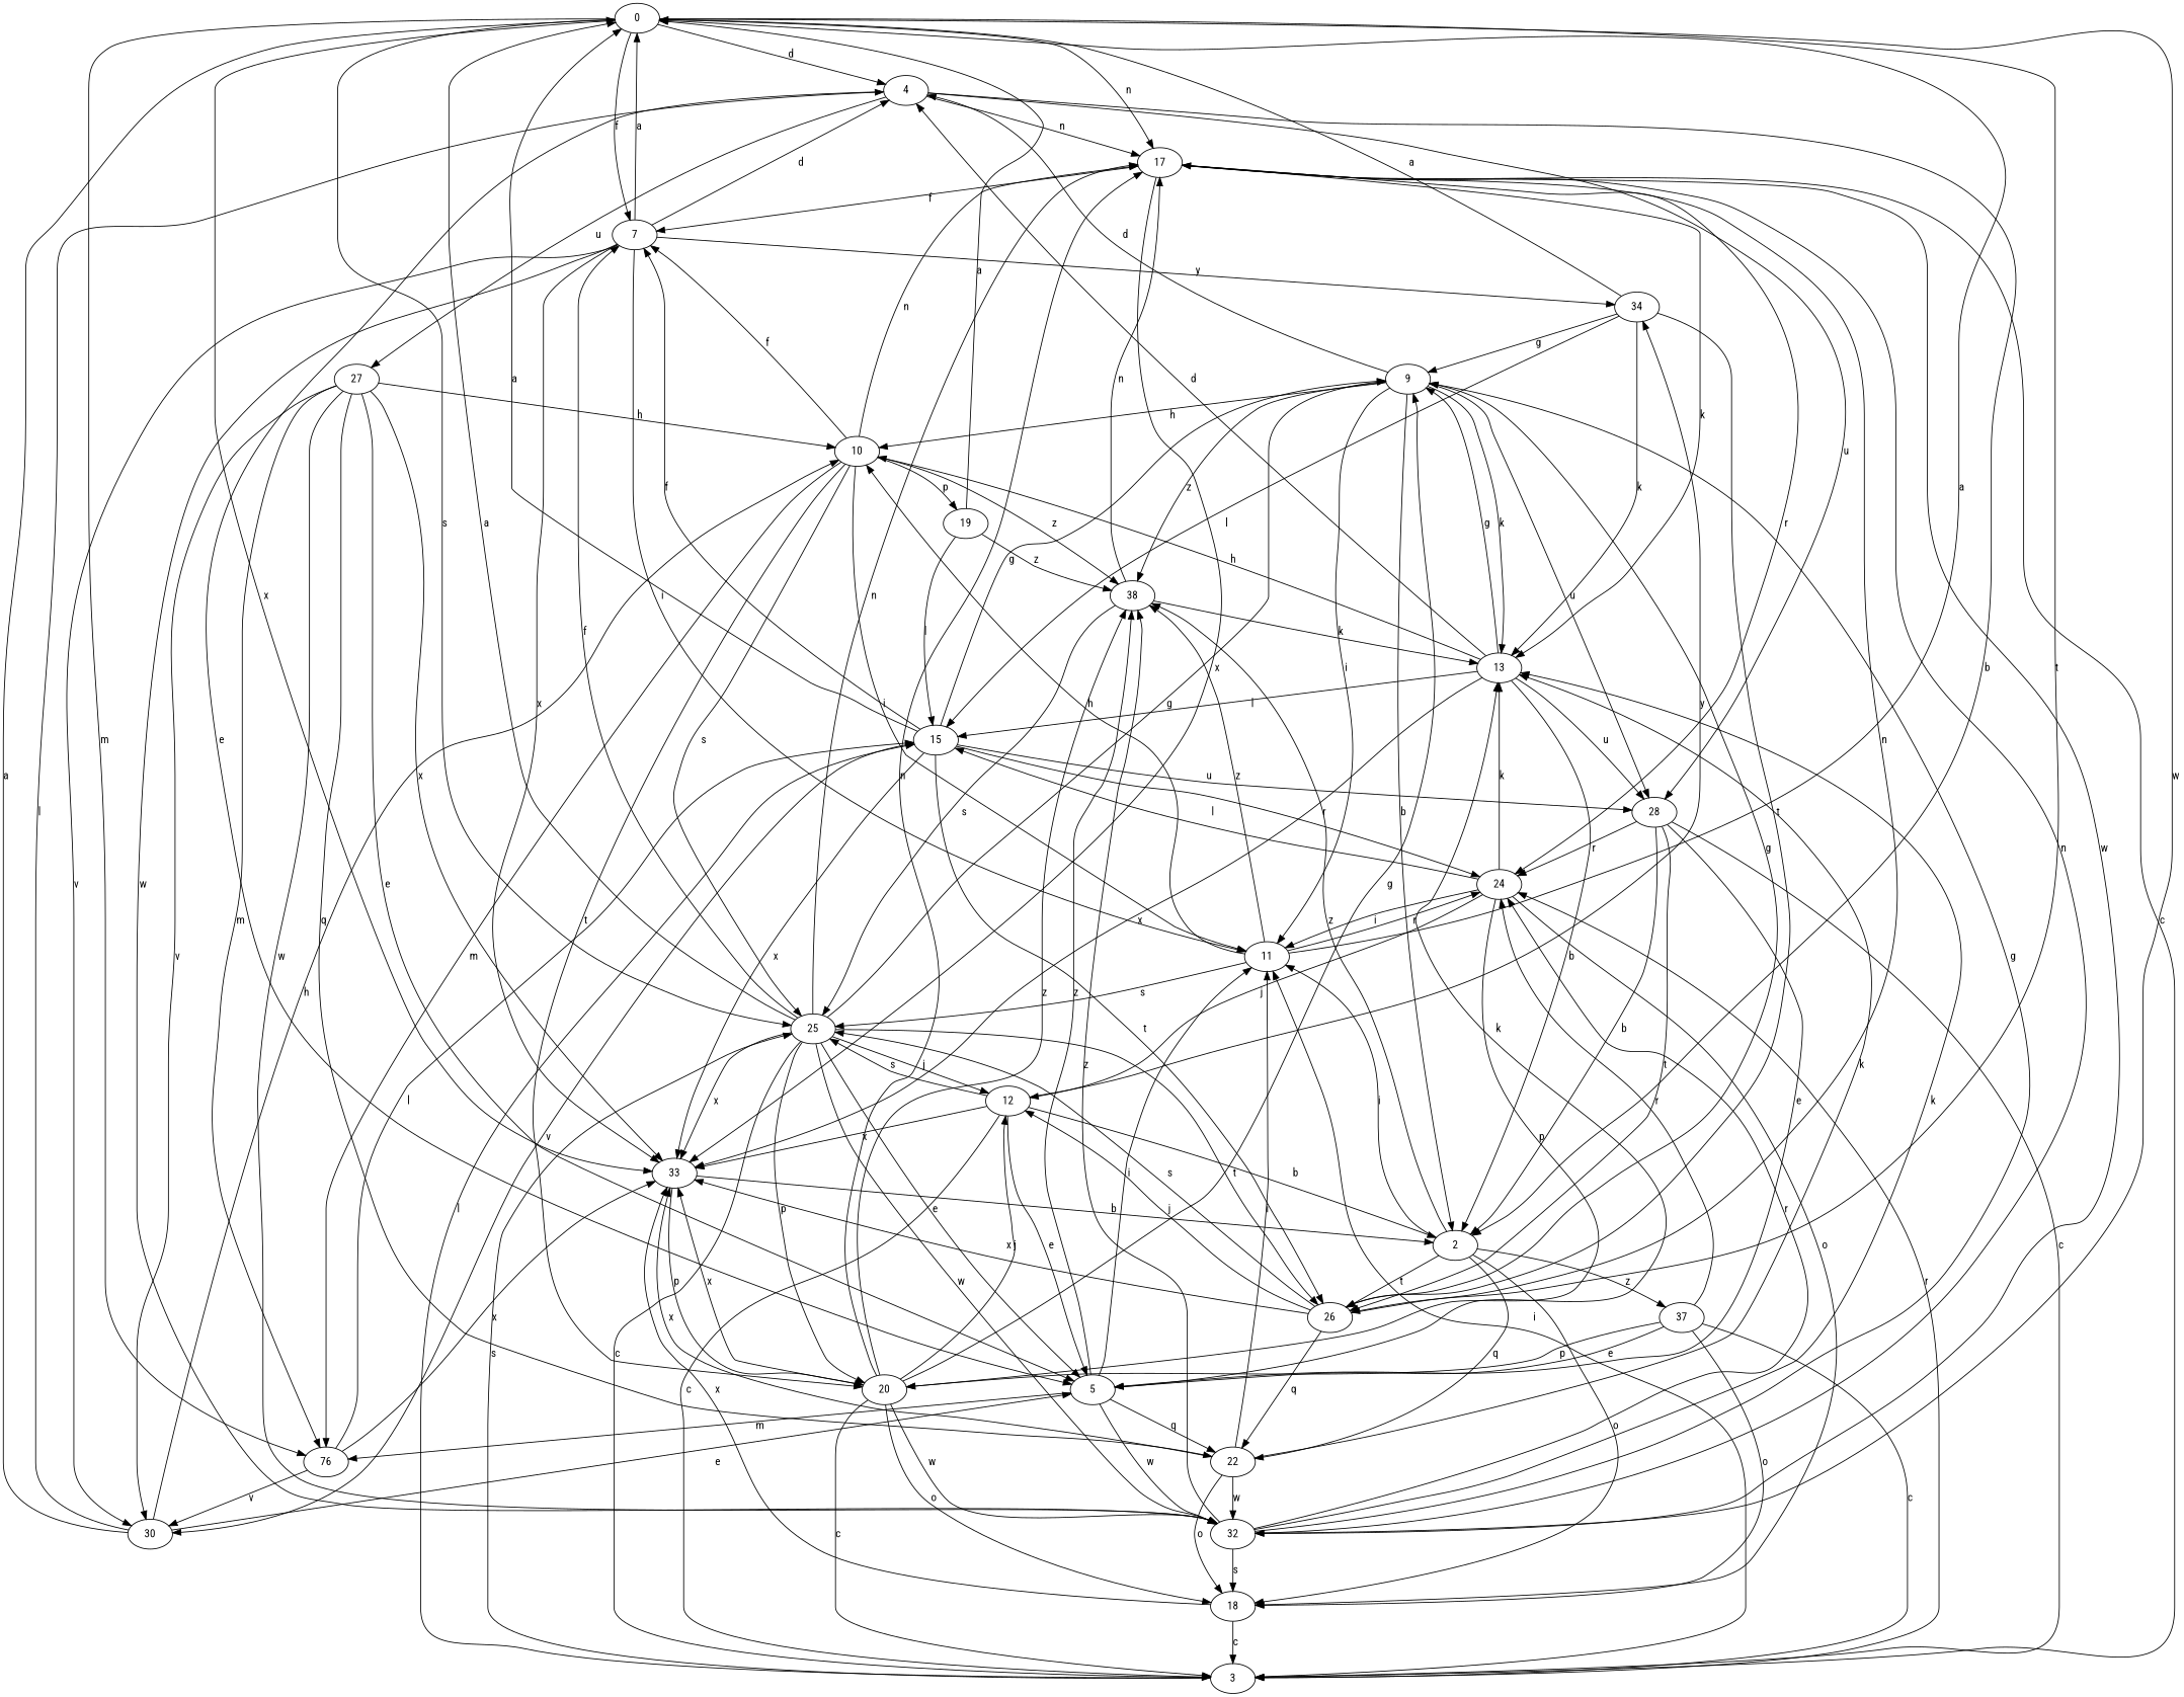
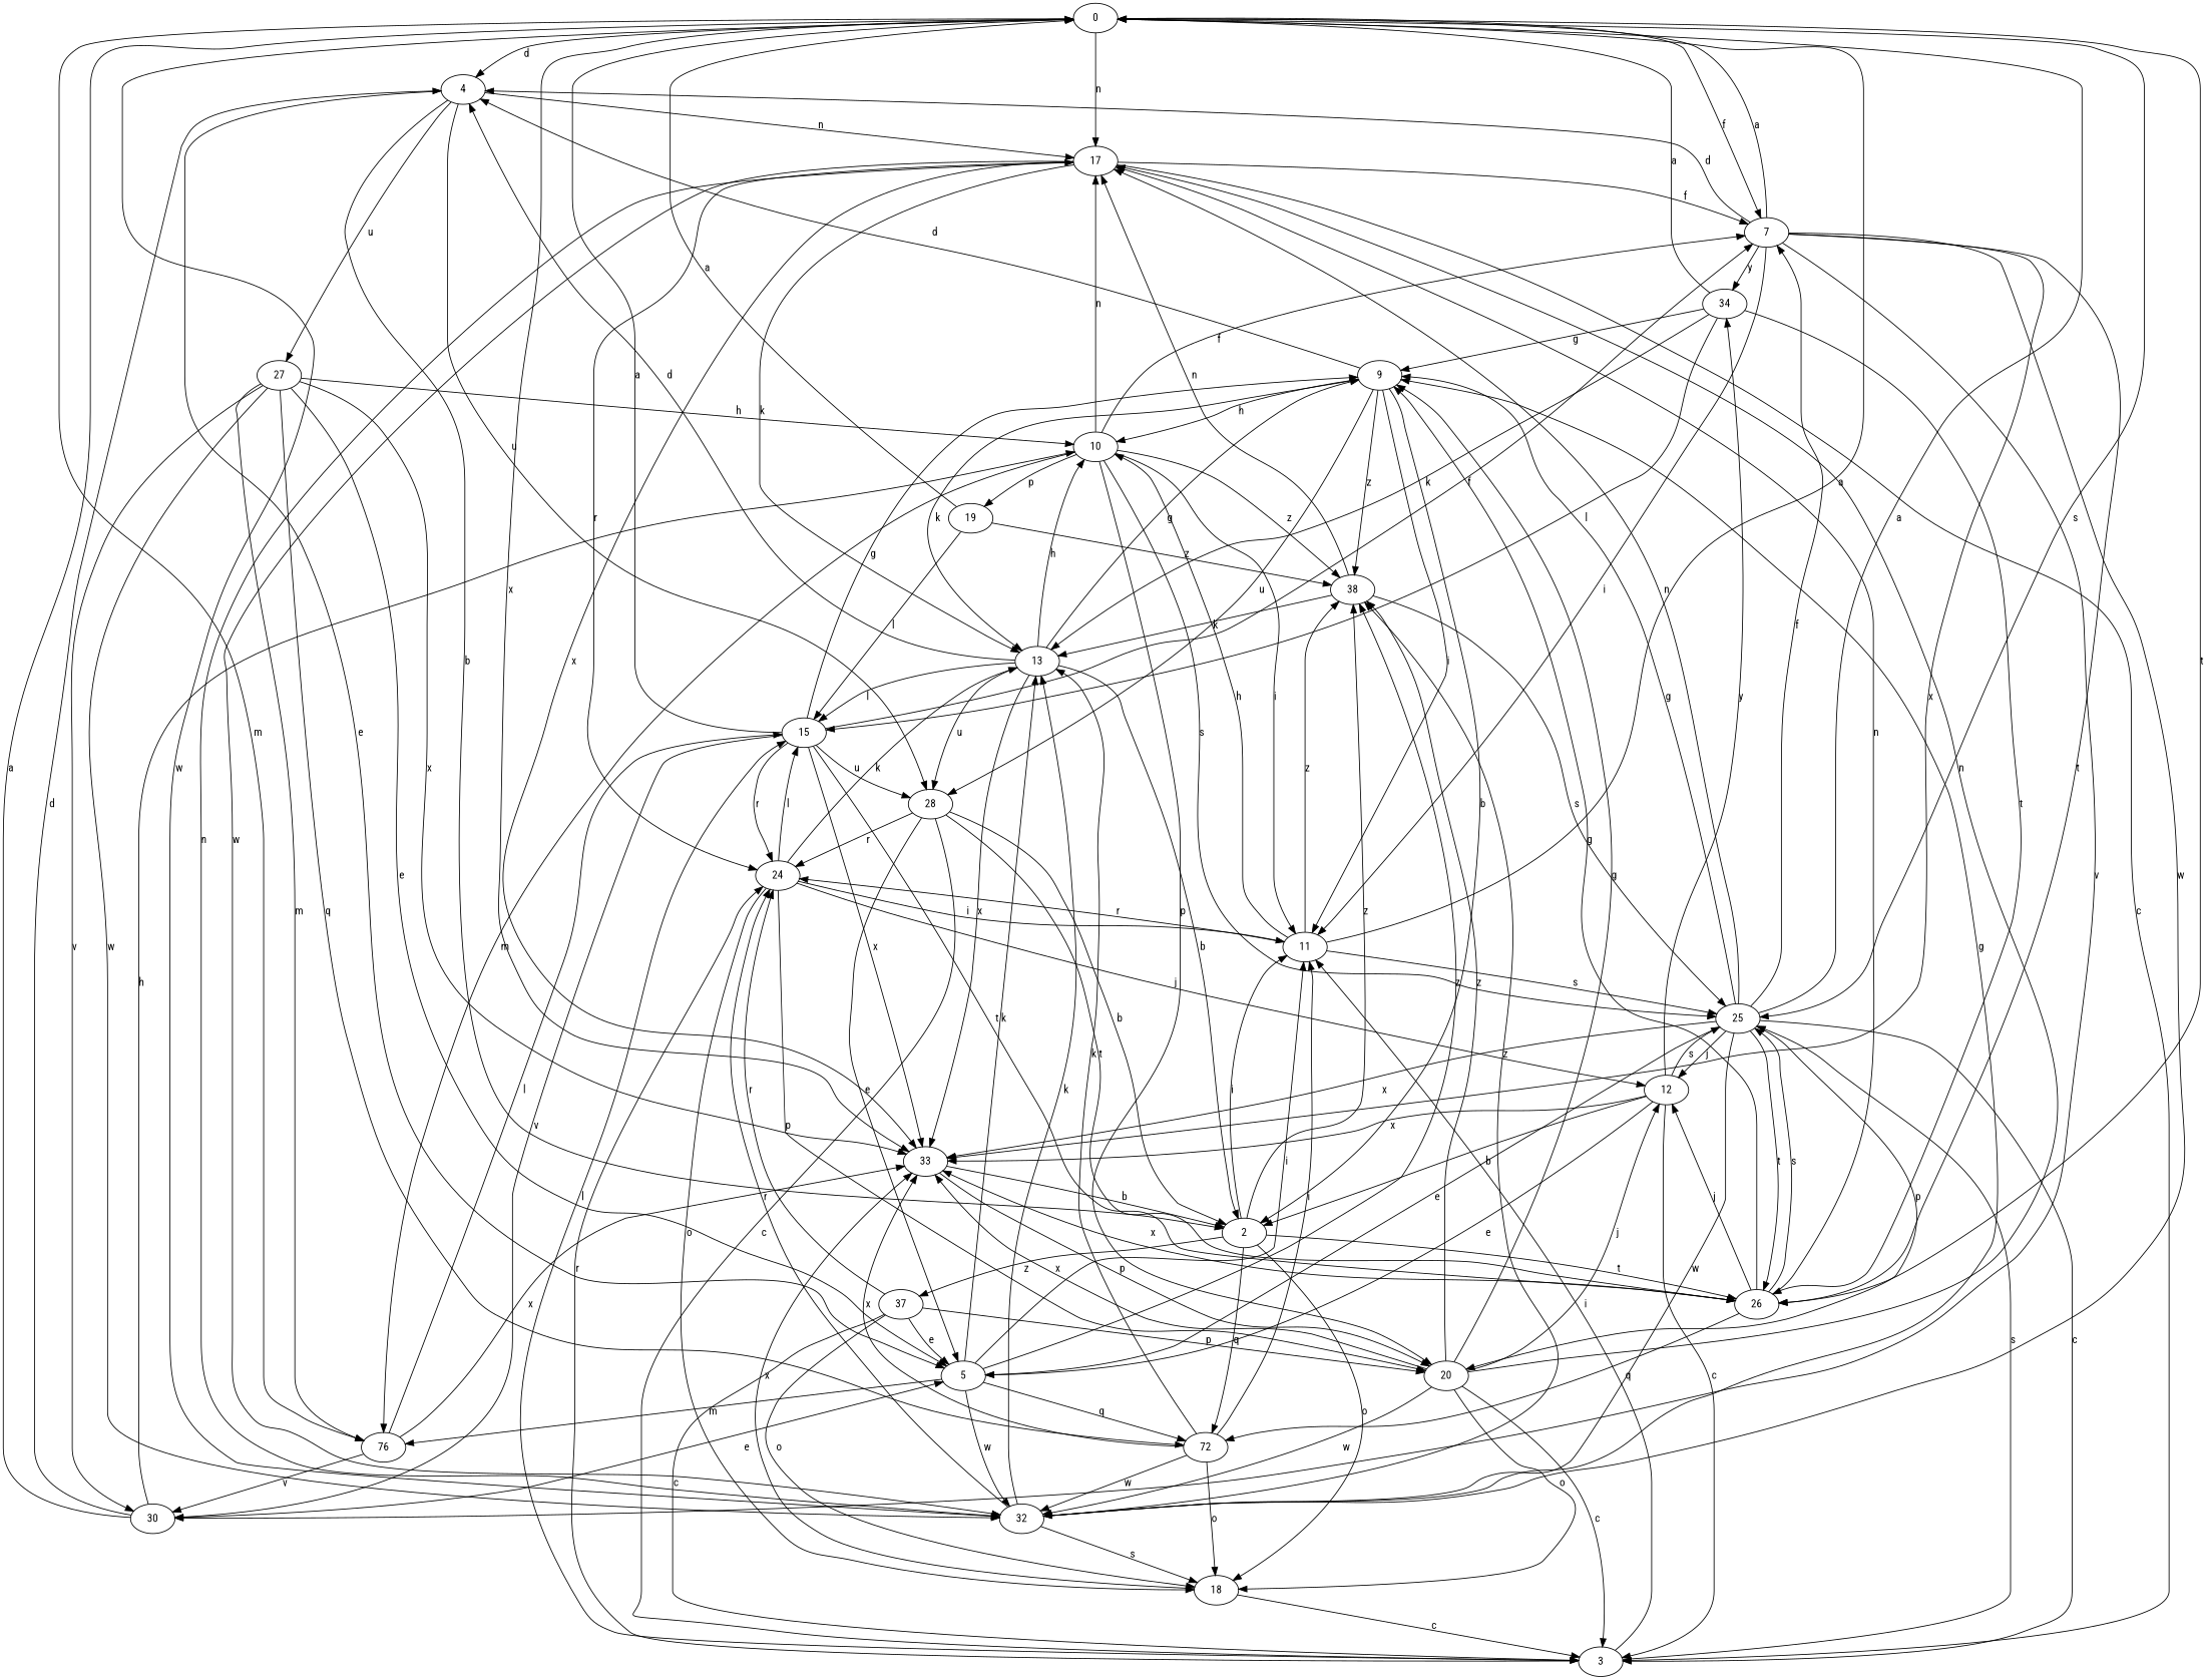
  strict digraph {
    fontname="Roboto Condensed"
    node [fontname="Roboto Condensed"]
    edge [fontname="Roboto Condensed"]
    0
    4
    7
    n4 [label=76]
    17
    25
    26
    32
    33
    2
    5
    27
    28
    11
    30
    34
    15
    3
    24
    13
    9
    20
    12
-   22
+   22 [label=72]
    18
    38
    37
    10
    19
    0 -> 4 [label=d]
    0 -> 7 [label=f]
    0 -> n4 [label=m]
    0 -> 17 [label=n]
    0 -> 25 [label=s]
    0 -> 26 [label=t]
    0 -> 32 [label=w]
    0 -> 33 [label=x]
    4 -> 17 [label=n]
    4 -> 2 [label=b]
    4 -> 5 [label=e]
    4 -> 27 [label=u]
    4 -> 28 [label=u]
    7 -> 0 [label=a]
    7 -> 4 [label=d]
+   7 -> 26 [label=t]
    7 -> 32 [label=w]
    7 -> 33 [label=x]
    7 -> 11 [label=i]
    7 -> 30 [label=v]
    7 -> 34 [label=y]
    n4 -> 33 [label=x]
    n4 -> 30 [label=v]
    n4 -> 15 [label=l]
    17 -> 7 [label=f]
    17 -> 32 [label=w]
    17 -> 33 [label=x]
    17 -> 3 [label=c]
    17 -> 24 [label=r]
    17 -> 13 [label=k]
    25 -> 0 [label=a]
    25 -> 7 [label=f]
    25 -> 17 [label=n]
    25 -> 26 [label=t]
    25 -> 32 [label=w]
    25 -> 33 [label=x]
    25 -> 5 [label=e]
    25 -> 3 [label=c]
    25 -> 9 [label=g]
    25 -> 20 [label=p]
    25 -> 12 [label=j]
    26 -> 17 [label=n]
    26 -> 25 [label=s]
    26 -> 33 [label=x]
    26 -> 9 [label=g]
    26 -> 12 [label=j]
    26 -> 22 [label=q]
    32 -> 17 [label=n]
    32 -> 24 [label=r]
    32 -> 13 [label=k]
    32 -> 9 [label=g]
    32 -> 18 [label=s]
    32 -> 38 [label=z]
    33 -> 2 [label=b]
    33 -> 20 [label=p]
    2 -> 26 [label=t]
    2 -> 11 [label=i]
    2 -> 22 [label=q]
    2 -> 18 [label=o]
    2 -> 38 [label=z]
    2 -> 37 [label=z]
    5 -> n4 [label=m]
    5 -> 32 [label=w]
    5 -> 11 [label=i]
    5 -> 13 [label=k]
    5 -> 22 [label=q]
    5 -> 38 [label=z]
    27 -> n4 [label=m]
    27 -> 32 [label=w]
    27 -> 33 [label=x]
    27 -> 5 [label=e]
    27 -> 30 [label=v]
    27 -> 22 [label=q]
    27 -> 10 [label=h]
    28 -> 26 [label=t]
    28 -> 2 [label=b]
    28 -> 5 [label=e]
    28 -> 3 [label=c]
    28 -> 24 [label=r]
    11 -> 0 [label=a]
    11 -> 25 [label=s]
    11 -> 24 [label=r]
    11 -> 38 [label=z]
    11 -> 10 [label=h]
    30 -> 0 [label=a]
-   30 -> 4 [label=l]
+   30 -> 4 [label=d]
    30 -> 5 [label=e]
    30 -> 10 [label=h]
    34 -> 0 [label=a]
    34 -> 26 [label=t]
    34 -> 15 [label=l]
    34 -> 13 [label=k]
    34 -> 9 [label=g]
    15 -> 0 [label=a]
    15 -> 7 [label=f]
    15 -> 26 [label=t]
    15 -> 33 [label=x]
    15 -> 28 [label=u]
    15 -> 30 [label=v]
    15 -> 24 [label=r]
    15 -> 9 [label=g]
    3 -> 25 [label=s]
    3 -> 11 [label=i]
    3 -> 15 [label=l]
    3 -> 24 [label=r]
    24 -> 11 [label=i]
    24 -> 15 [label=l]
    24 -> 13 [label=k]
    24 -> 20 [label=p]
    24 -> 12 [label=j]
    24 -> 18 [label=o]
    13 -> 4 [label=d]
    13 -> 33 [label=x]
    13 -> 2 [label=b]
    13 -> 28 [label=u]
    13 -> 15 [label=l]
    13 -> 9 [label=g]
    13 -> 10 [label=h]
    9 -> 4 [label=d]
    9 -> 2 [label=b]
    9 -> 28 [label=u]
    9 -> 11 [label=i]
    9 -> 13 [label=k]
    9 -> 38 [label=z]
    9 -> 10 [label=h]
    20 -> 17 [label=n]
    20 -> 32 [label=w]
    20 -> 33 [label=x]
    20 -> 3 [label=c]
    20 -> 9 [label=g]
    20 -> 12 [label=j]
    20 -> 18 [label=o]
    20 -> 38 [label=z]
    12 -> 25 [label=s]
    12 -> 33 [label=x]
    12 -> 2 [label=b]
    12 -> 5 [label=e]
    12 -> 34 [label=y]
    12 -> 3 [label=c]
    22 -> 32 [label=w]
    22 -> 33 [label=x]
    22 -> 11 [label=i]
    22 -> 13 [label=k]
    22 -> 18 [label=o]
    18 -> 33 [label=x]
    18 -> 3 [label=c]
    38 -> 17 [label=n]
    38 -> 25 [label=s]
    38 -> 13 [label=k]
    37 -> 5 [label=e]
    37 -> 3 [label=c]
    37 -> 24 [label=r]
    37 -> 20 [label=p]
    37 -> 18 [label=o]
    10 -> 7 [label=f]
    10 -> n4 [label=m]
    10 -> 17 [label=n]
    10 -> 25 [label=s]
    10 -> 11 [label=i]
-   10 -> 20 [label=t]
+   10 -> 20 [label=p]
    10 -> 38 [label=z]
    10 -> 19 [label=p]
    19 -> 0 [label=a]
    19 -> 15 [label=l]
    19 -> 38 [label=z]
  }
